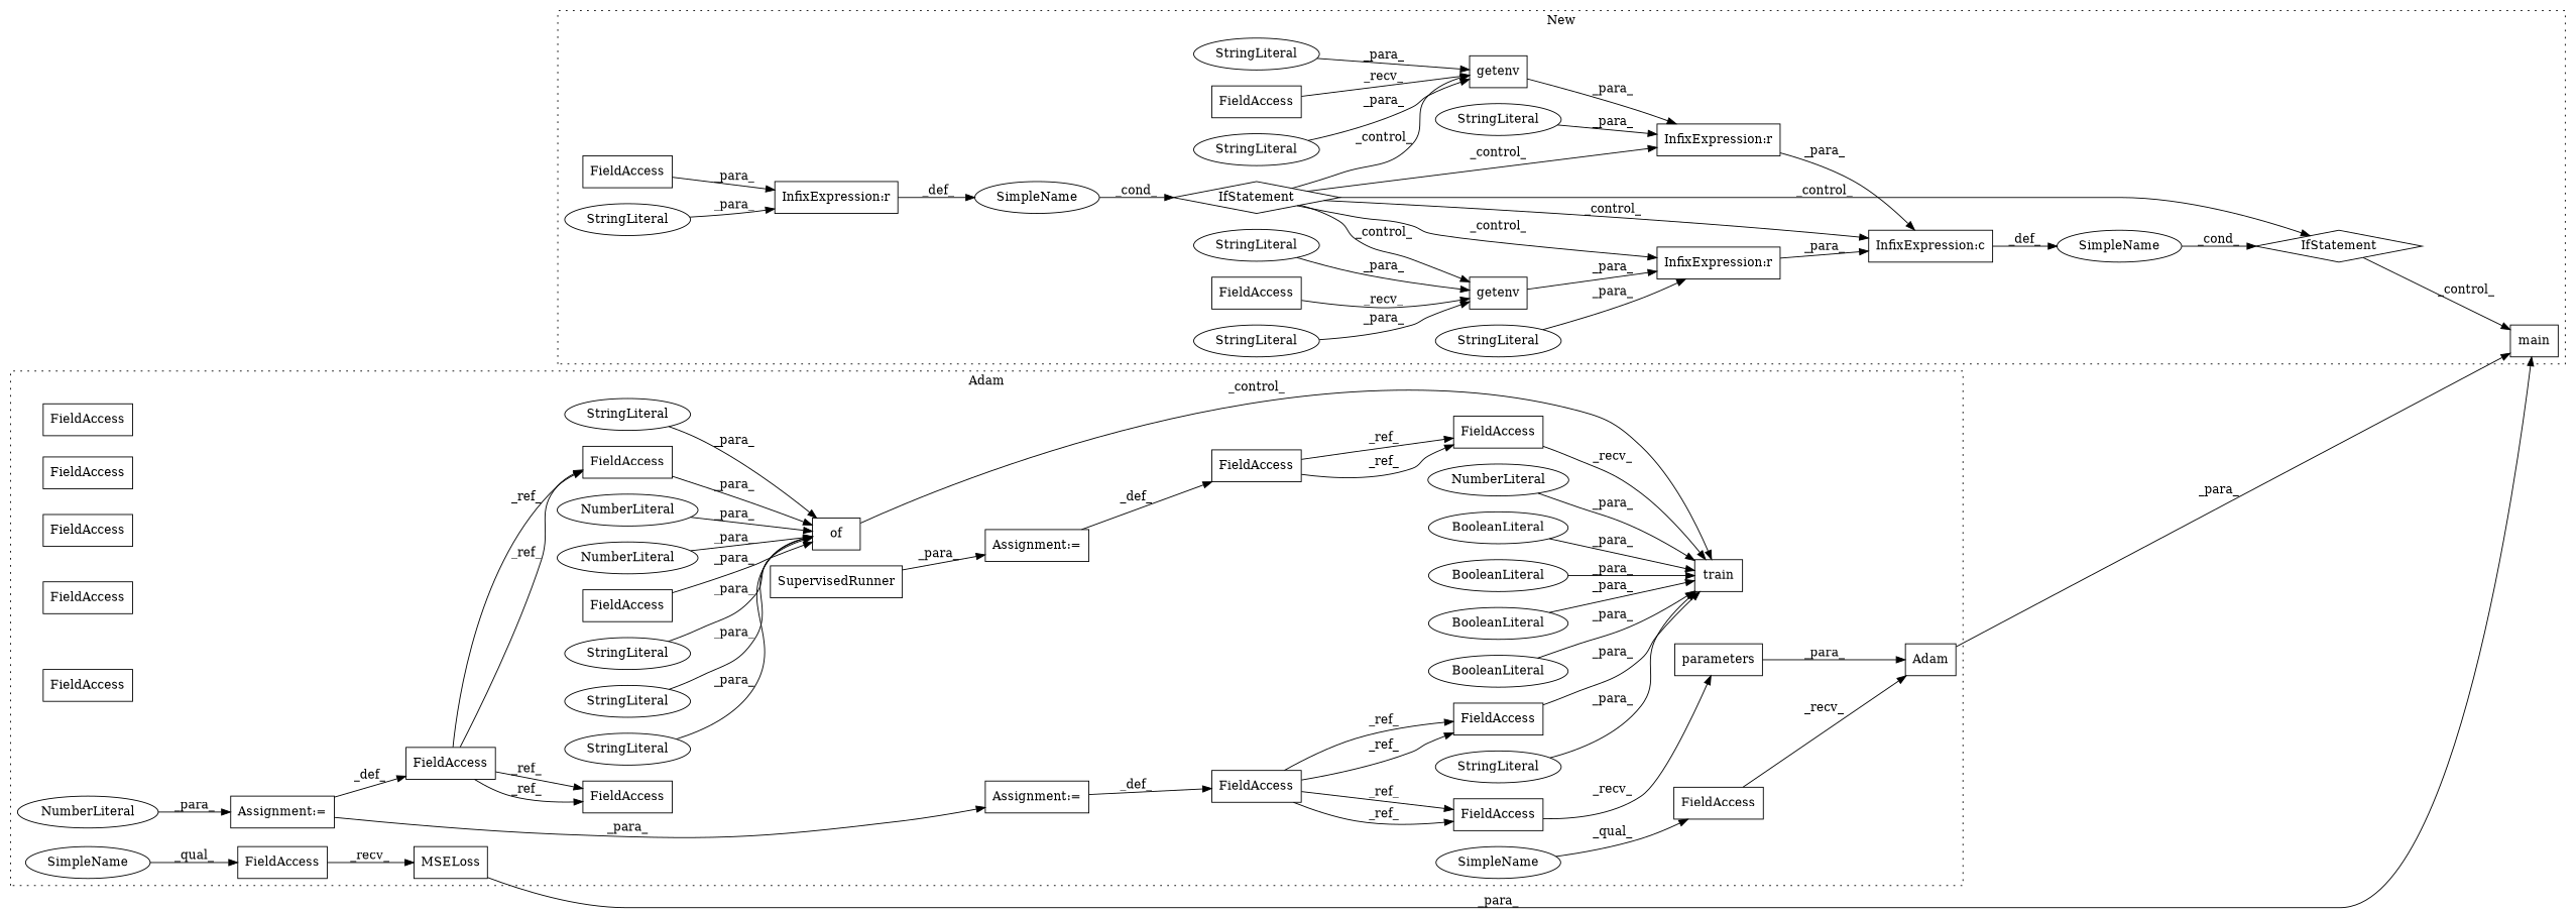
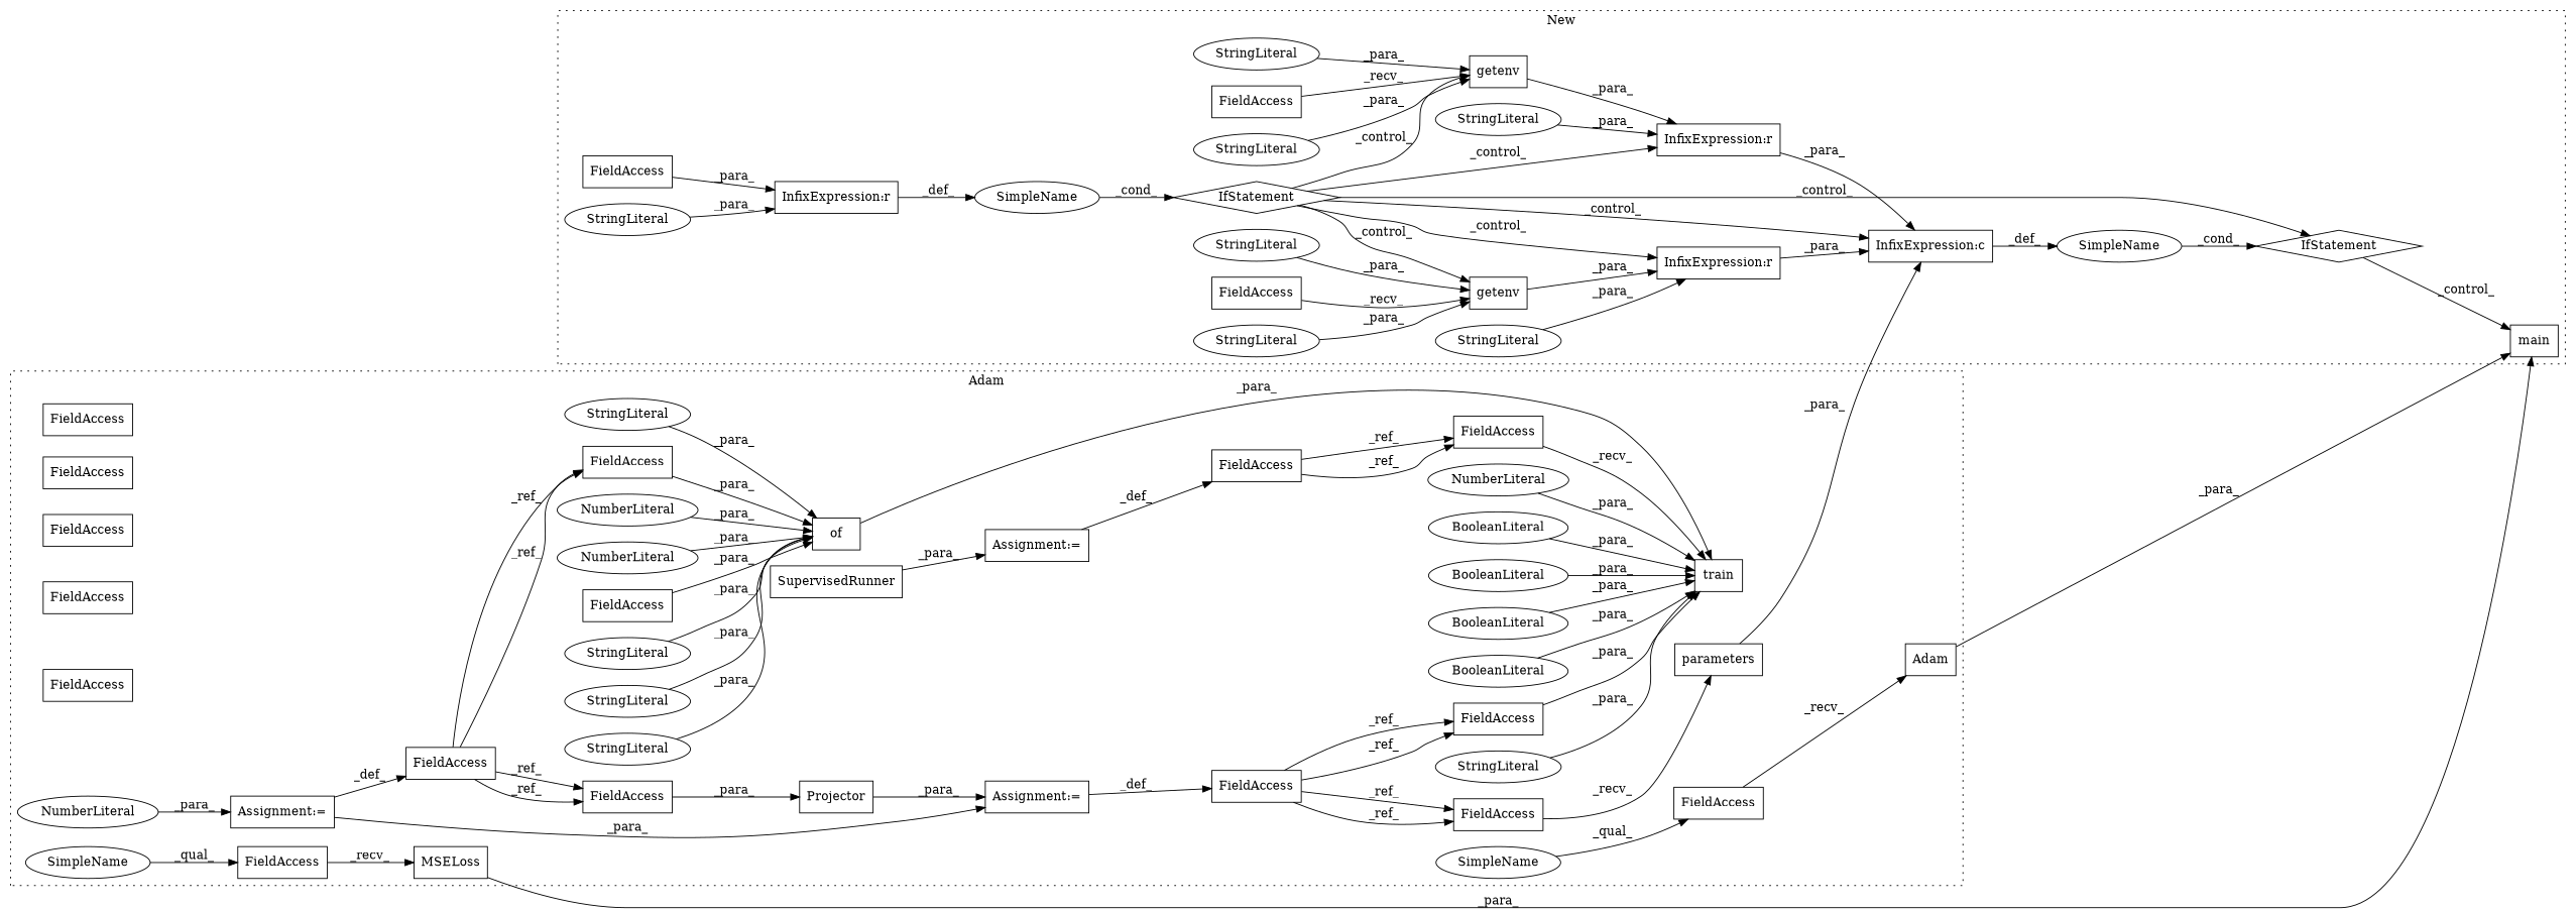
  digraph {
    rankdir=LR
    node [a=22 l=4 shape=box]
    n1 [a=32 l="6,1" label=train s="846,1056"]
    n2 [l=6 label=FieldAccess s=805]
    n3 [l=6 label=FieldAccess s=839]
    n4 [a=7 l=1 label="Assignment:=" s=811]
+   n5 [a=32 l="10,1" label=Projector s="776,798"]
    n6 [a=34 l=2 label=NumberLiteral s=1034 shape=ellipse]
    n7 [a=9 label=BooleanLiteral s=1047 shape=ellipse]
    n8 [a=9 label=BooleanLiteral s=1042 shape=ellipse]
    n9 [a=9 label=BooleanLiteral s=1037 shape=ellipse]
    n10 [a=9 label=BooleanLiteral s=1052 shape=ellipse]
    n11 [a=32 l="5,1" label=Adam s="987,1010"]
    n12 [a=32 l=9 label=MSELoss s=965]
    n13 [a=32 l=18 label=SupervisedRunner s=815]
    n14 [l=12 label=FieldAccess s=749]
    n15 [l=12 label=FieldAccess s=942]
    n16 [l=11 label=FieldAccess s=975]
    n17 [l=8 label=FieldAccess s=956]
    n18 [l=5 label=FieldAccess s=770]
    n19 [l=12 label=FieldAccess s=786]
    n20 [l=5 label=FieldAccess s=992]
    n21 [l=5 label=FieldAccess s=852]
    n22 [a=32 l="3,1" label=of s="862,954"]
    n23 [a=34 l=1 label=NumberLiteral s=895 shape=ellipse]
    n24 [a=34 l=2 label=NumberLiteral s=878 shape=ellipse]
    n25 [l=11 label=FieldAccess s=915]
    n26 [a=45 l=14 label=StringLiteral s=927 shape=ellipse]
    n27 [a=45 l=21 label=StringLiteral s=1012 shape=ellipse]
    n28 [a=45 l=13 label=StringLiteral s=881 shape=ellipse]
    n29 [a=45 l=17 label=StringLiteral s=897 shape=ellipse]
    n30 [a=45 l=12 label=StringLiteral s=865 shape=ellipse]
    n31 [a=7 l=1 label="Assignment:=" s=775]
    n32 [a=7 l=1 label="Assignment:=" s=761]
    n33 [a=34 l=2 label=NumberLiteral s=762 shape=ellipse]
    n34 [a=32 l=12 label=parameters s=998]
    n35 [l=6 label=FieldAccess s=839]
    n36 [a=42 l=5 label=SimpleName s=956 shape=ellipse]
    n37 [a=42 l=5 label=SimpleName s=975 shape=ellipse]
    n38 [l=5 label=FieldAccess s=992]
    n39 [l=5 label=FieldAccess s=852]
    n40 [l=12 label=FieldAccess s=786]
    n41 [l=12 label=FieldAccess s=942]
    n42 [a=32 l=6 label=main s=1264]
    n43 [a=25 l="4,2" label=IfStatement s="1141,1167" shape=diamond]
    n44 [a=42 label=SimpleName shape=ellipse l=""]
    n45 [a=27 label="InfixExpression:c" s=1215]
    n46 [a=27 label="InfixExpression:r" s=1153]
    n47 [a=27 label="InfixExpression:r" s=1207]
    n48 [a=27 label="InfixExpression:r" s=1244]
    n49 [l=8 label=FieldAccess s=1145]
    n50 [a=42 label=SimpleName shape=ellipse l=""]
    n51 [a=25 l="4,2" label=IfStatement s="1177,1252" shape=diamond]
    n52 [a=45 l=10 label=StringLiteral s=1157 shape=ellipse]
    n53 [a=45 l=3 label=StringLiteral s=1211 shape=ellipse]
    n54 [a=45 l=3 label=StringLiteral s=1248 shape=ellipse]
    n55 [a=32 l="7,1" label=getenv s="1223,1243"]
    n56 [l=2 label=FieldAccess s=1220]
    n57 [a=45 l=9 label=StringLiteral s=1230 shape=ellipse]
    n58 [a=45 l=3 label=StringLiteral s=1240 shape=ellipse]
    n59 [a=32 l="7,1" label=getenv s="1185,1206"]
    n60 [l=2 label=FieldAccess s=1182]
    n61 [a=45 l=3 label=StringLiteral s=1203 shape=ellipse]
    n62 [a=45 l=10 label=StringLiteral s=1192 shape=ellipse]
    subgraph cluster_1 {
      label=Adam
      style=dotted
      n1
      n2
      n3
      n4
+     n5
      n6
      n7
      n8
      n9
      n10
      n11
      n12
      n13
      n14
      n15
      n16
      n17
      n18
      n19
      n20
      n21
      n22
      n23
      n24
      n25
      n26
      n27
      n28
      n29
      n30
      n31
      n32
      n33
      n34
      n35
      n36
      n37
      n38
      n39
      n40
      n41
    }
    subgraph cluster_2 {
      label=New
      style=dotted
      n42
      n43
      n44
      n45
      n46
      n47
      n48
      n49
      n50
      n51
      n52
      n53
      n54
      n55
      n56
      n57
      n58
      n59
      n60
      n61
      n62
    }
    n2 -> n35 [label=_ref_]
    n2 -> n35 [label=_ref_]
    n4 -> n2 [label=_def_]
+   n5 -> n31 [label=_para_]
    n6 -> n1 [label=_para_]
    n7 -> n1 [label=_para_]
    n8 -> n1 [label=_para_]
    n9 -> n1 [label=_para_]
    n10 -> n1 [label=_para_]
    n11 -> n42 [label=_para_]
    n12 -> n42 [label=_para_]
    n13 -> n4 [label=_para_]
    n14 -> n40 [label=_ref_]
    n14 -> n40 [label=_ref_]
    n14 -> n41 [label=_ref_]
    n14 -> n41 [label=_ref_]
    n16 -> n11 [label=_recv_]
    n17 -> n12 [label=_recv_]
    n18 -> n38 [label=_ref_]
    n18 -> n38 [label=_ref_]
    n18 -> n39 [label=_ref_]
    n18 -> n39 [label=_ref_]
-   n22 -> n1 [label=_control_]
+   n22 -> n1 [label=_para_]
    n23 -> n22 [label=_para_]
    n24 -> n22 [label=_para_]
    n25 -> n22 [label=_para_]
    n26 -> n22 [label=_para_]
    n27 -> n1 [label=_para_]
    n28 -> n22 [label=_para_]
    n29 -> n22 [label=_para_]
    n30 -> n22 [label=_para_]
    n31 -> n18 [label=_def_]
    n32 -> n14 [label=_def_]
    n32 -> n31 [label=_para_]
    n33 -> n32 [label=_para_]
-   n34 -> n11 [label=_para_]
+   n34 -> n45 [label=_para_]
    n35 -> n1 [label=_recv_]
    n36 -> n17 [label=_qual_]
    n37 -> n16 [label=_qual_]
    n38 -> n34 [label=_recv_]
    n39 -> n1 [label=_para_]
+   n40 -> n5 [label=_para_]
    n41 -> n22 [label=_para_]
    n43 -> n45 [label=_control_]
    n43 -> n47 [label=_control_]
    n43 -> n48 [label=_control_]
    n43 -> n51 [label=_control_]
    n43 -> n55 [label=_control_]
    n43 -> n59 [label=_control_]
    n44 -> n43 [label=_cond_]
    n45 -> n50 [label=_def_]
    n46 -> n44 [label=_def_]
    n47 -> n45 [label=_para_]
    n48 -> n45 [label=_para_]
    n49 -> n46 [label=_para_]
    n50 -> n51 [label=_cond_]
    n51 -> n42 [label=_control_]
    n52 -> n46 [label=_para_]
    n53 -> n47 [label=_para_]
    n54 -> n48 [label=_para_]
    n55 -> n48 [label=_para_]
    n56 -> n55 [label=_recv_]
    n57 -> n55 [label=_para_]
    n58 -> n55 [label=_para_]
    n59 -> n47 [label=_para_]
    n60 -> n59 [label=_recv_]
    n61 -> n59 [label=_para_]
    n62 -> n59 [label=_para_]
  }
